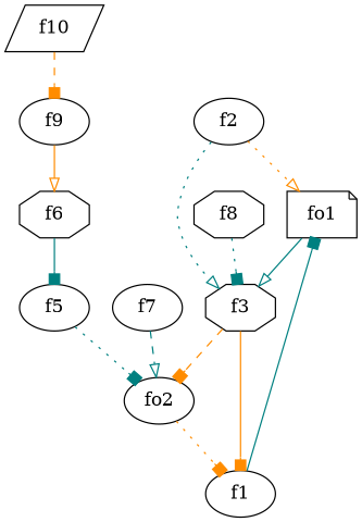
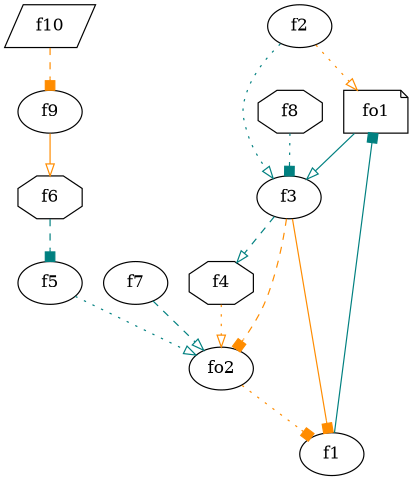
  strict digraph {
    node [shape=ellipse]
    edge [arrowhead=box color=teal style=dotted weight=2]
    fo1 [shape=note]
    f1
-   f3 [shape=octagon]
+   f3
    f2
    f8 [shape=octagon]
+   f4 [shape=octagon]
    fo2
    f5
    f6 [shape=octagon]
    f7
    f9
    f10 [shape=parallelogram]
    fo1 -> f3 [arrowhead=onormal style=solid]
    f1 -> fo1 [style=solid]
    f3 -> f1 [color=darkorange style=solid]
+   f3 -> f4 [arrowhead=onormal style=dashed]
    f3 -> fo2 [color=darkorange style=dashed]
    f2 -> fo1 [arrowhead=onormal color=darkorange]
    f2 -> f3 [arrowhead=onormal]
    f8 -> f3
+   f4 -> fo2 [arrowhead=onormal color=darkorange]
    fo2 -> f1 [color=darkorange]
-   f5 -> fo2
-   f6 -> f5 [style=solid]
+   f5 -> fo2 [arrowhead=onormal]
+   f6 -> f5 [style=dashed]
    f7 -> fo2 [arrowhead=onormal style=dashed]
    f9 -> f6 [arrowhead=onormal color=darkorange style=solid]
    f10 -> f9 [color=darkorange style=dashed]
  }
